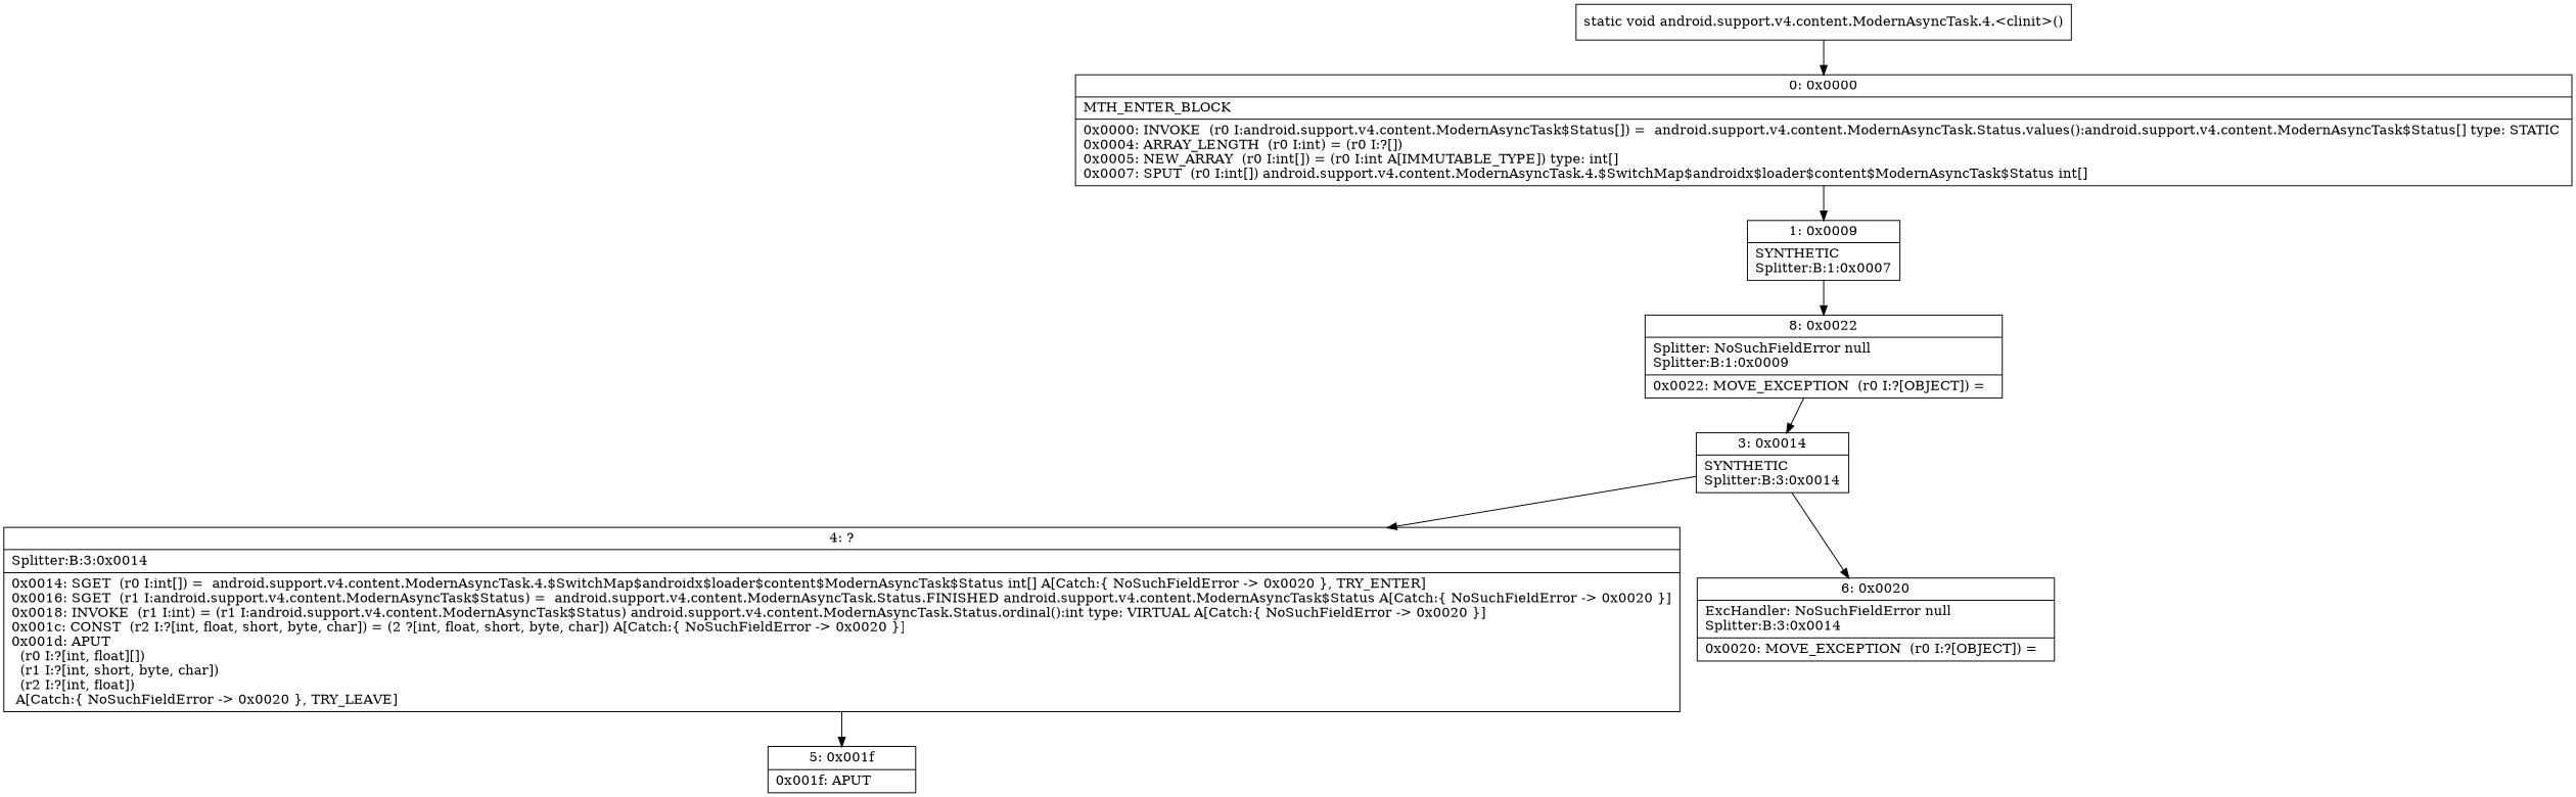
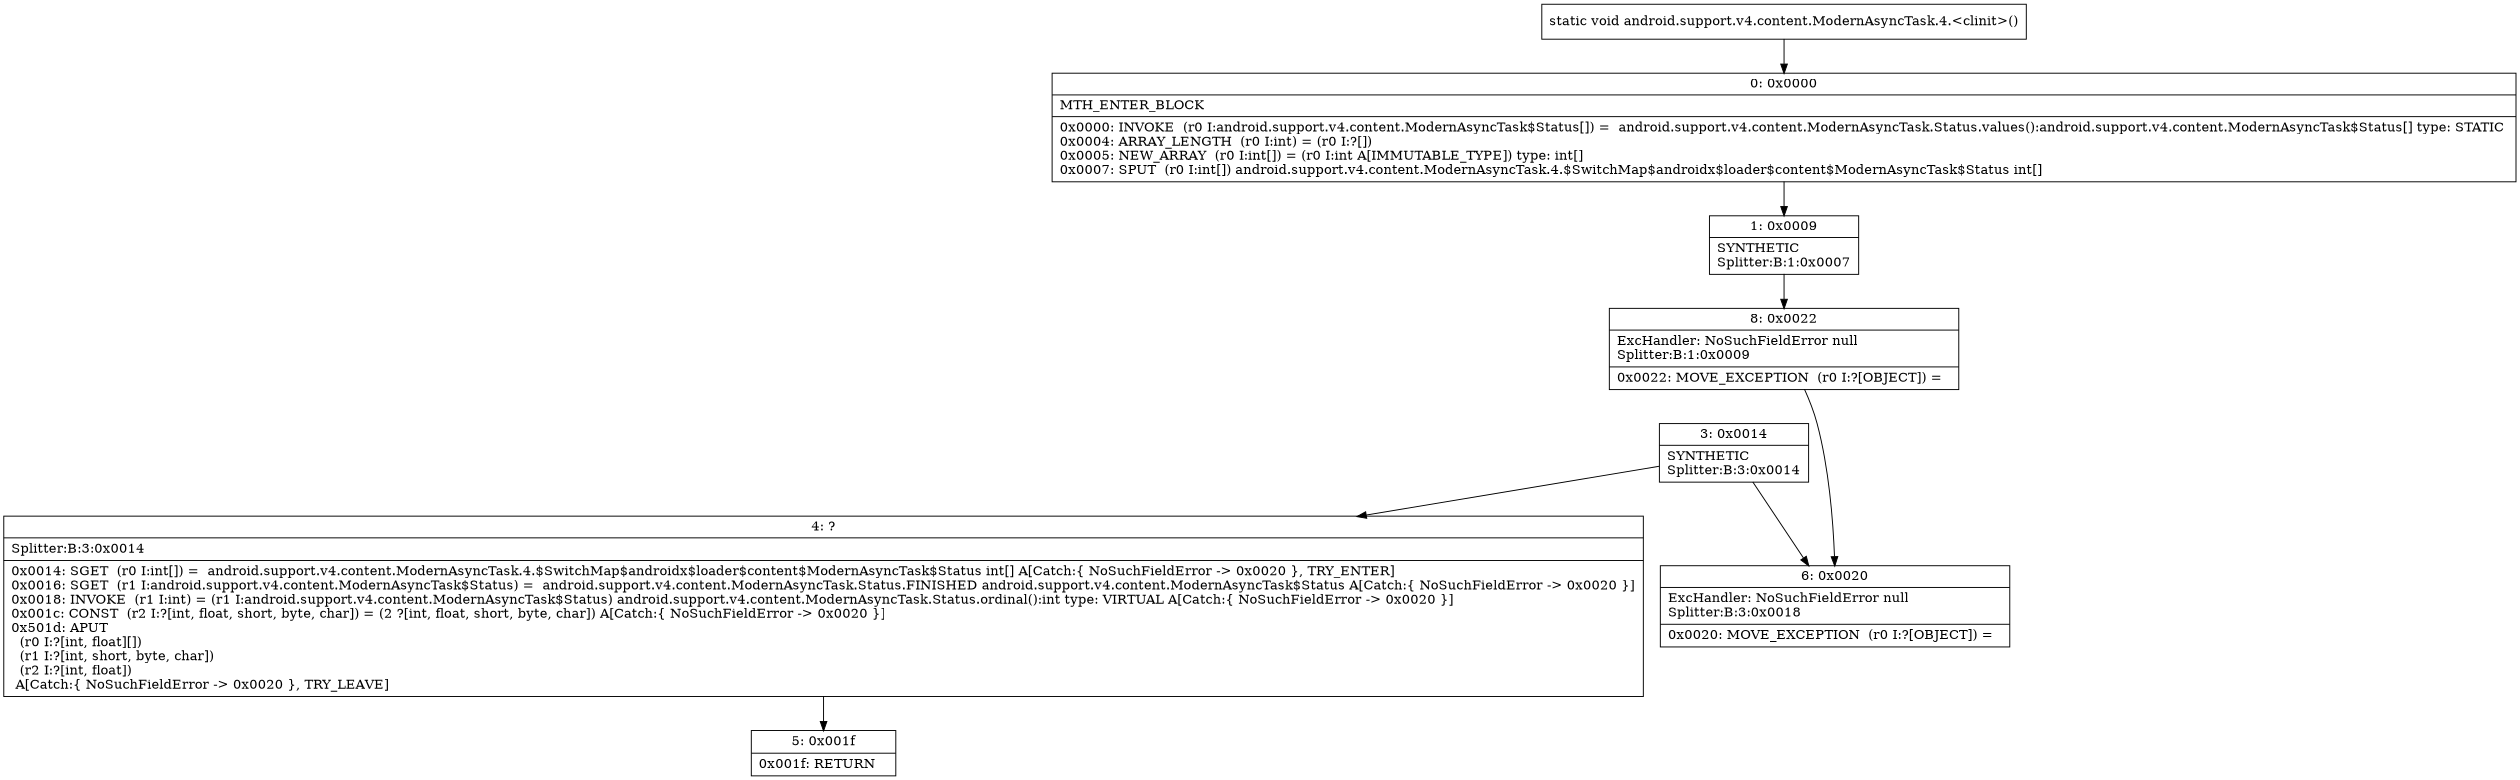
  digraph {
    node [shape=record]
    n1 [label="{0\:\ 0x0000|MTH_ENTER_BLOCK\l|0x0000: INVOKE  (r0 I:android.support.v4.content.ModernAsyncTask$Status[]) =  android.support.v4.content.ModernAsyncTask.Status.values():android.support.v4.content.ModernAsyncTask$Status[] type: STATIC \l0x0004: ARRAY_LENGTH  (r0 I:int) = (r0 I:?[]) \l0x0005: NEW_ARRAY  (r0 I:int[]) = (r0 I:int A[IMMUTABLE_TYPE]) type: int[] \l0x0007: SPUT  (r0 I:int[]) android.support.v4.content.ModernAsyncTask.4.$SwitchMap$androidx$loader$content$ModernAsyncTask$Status int[] \l}"]
    n2 [label="{1\:\ 0x0009|SYNTHETIC\lSplitter:B:1:0x0007\l}"]
-   n3 [label="{8\:\ 0x0022|Splitter: NoSuchFieldError null\lSplitter:B:1:0x0009\l|0x0022: MOVE_EXCEPTION  (r0 I:?[OBJECT]) =  \l}"]
+   n3 [label="{8\:\ 0x0022|ExcHandler: NoSuchFieldError null\lSplitter:B:1:0x0009\l|0x0022: MOVE_EXCEPTION  (r0 I:?[OBJECT]) =  \l}"]
    n4 [label="{3\:\ 0x0014|SYNTHETIC\lSplitter:B:3:0x0014\l}"]
-   n5 [label="{4\:\ ?|Splitter:B:3:0x0014\l|0x0014: SGET  (r0 I:int[]) =  android.support.v4.content.ModernAsyncTask.4.$SwitchMap$androidx$loader$content$ModernAsyncTask$Status int[] A[Catch:\{ NoSuchFieldError \-\> 0x0020 \}, TRY_ENTER]\l0x0016: SGET  (r1 I:android.support.v4.content.ModernAsyncTask$Status) =  android.support.v4.content.ModernAsyncTask.Status.FINISHED android.support.v4.content.ModernAsyncTask$Status A[Catch:\{ NoSuchFieldError \-\> 0x0020 \}]\l0x0018: INVOKE  (r1 I:int) = (r1 I:android.support.v4.content.ModernAsyncTask$Status) android.support.v4.content.ModernAsyncTask.Status.ordinal():int type: VIRTUAL A[Catch:\{ NoSuchFieldError \-\> 0x0020 \}]\l0x001c: CONST  (r2 I:?[int, float, short, byte, char]) = (2 ?[int, float, short, byte, char]) A[Catch:\{ NoSuchFieldError \-\> 0x0020 \}]\l0x001d: APUT  \l  (r0 I:?[int, float][])\l  (r1 I:?[int, short, byte, char])\l  (r2 I:?[int, float])\l A[Catch:\{ NoSuchFieldError \-\> 0x0020 \}, TRY_LEAVE]\l}"]
-   n6 [label="{6\:\ 0x0020|ExcHandler: NoSuchFieldError null\lSplitter:B:3:0x0014\l|0x0020: MOVE_EXCEPTION  (r0 I:?[OBJECT]) =  \l}"]
-   n7 [label="{5\:\ 0x001f|0x001f: APUT   \l}"]
+   n5 [label="{4\:\ ?|Splitter:B:3:0x0014\l|0x0014: SGET  (r0 I:int[]) =  android.support.v4.content.ModernAsyncTask.4.$SwitchMap$androidx$loader$content$ModernAsyncTask$Status int[] A[Catch:\{ NoSuchFieldError \-\> 0x0020 \}, TRY_ENTER]\l0x0016: SGET  (r1 I:android.support.v4.content.ModernAsyncTask$Status) =  android.support.v4.content.ModernAsyncTask.Status.FINISHED android.support.v4.content.ModernAsyncTask$Status A[Catch:\{ NoSuchFieldError \-\> 0x0020 \}]\l0x0018: INVOKE  (r1 I:int) = (r1 I:android.support.v4.content.ModernAsyncTask$Status) android.support.v4.content.ModernAsyncTask.Status.ordinal():int type: VIRTUAL A[Catch:\{ NoSuchFieldError \-\> 0x0020 \}]\l0x001c: CONST  (r2 I:?[int, float, short, byte, char]) = (2 ?[int, float, short, byte, char]) A[Catch:\{ NoSuchFieldError \-\> 0x0020 \}]\l0x501d: APUT  \l  (r0 I:?[int, float][])\l  (r1 I:?[int, short, byte, char])\l  (r2 I:?[int, float])\l A[Catch:\{ NoSuchFieldError \-\> 0x0020 \}, TRY_LEAVE]\l}"]
+   n6 [label="{6\:\ 0x0020|ExcHandler: NoSuchFieldError null\lSplitter:B:3:0x0018\l|0x0020: MOVE_EXCEPTION  (r0 I:?[OBJECT]) =  \l}"]
+   n7 [label="{5\:\ 0x001f|0x001f: RETURN   \l}"]
    n8 [label="{static void android.support.v4.content.ModernAsyncTask.4.\<clinit\>() }"]
    n1 -> n2
    n2 -> n3
-   n3 -> n4
+   n3 -> n6
    n4 -> n5
    n4 -> n6
    n5 -> n7
    n8 -> n1
  }
